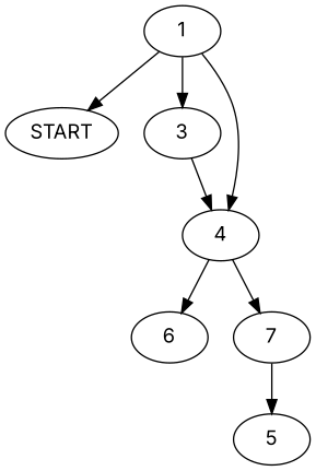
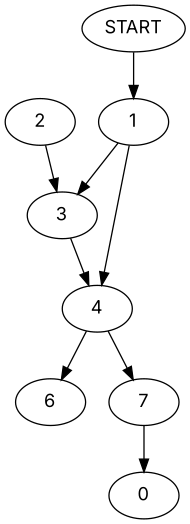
  digraph {
    fontname=Inter
    node [fontname=Inter]
    edge [fontname=Inter]
    n1 [label=START]
    1
    3
    4
+   2
    6
    7
-   5
-   1 -> n1
+   5 [label=0]
+   n1 -> 1
    1 -> 3
    1 -> 4
    3 -> 4
    4 -> 6
    4 -> 7
+   2 -> 3
    7 -> 5
  }
